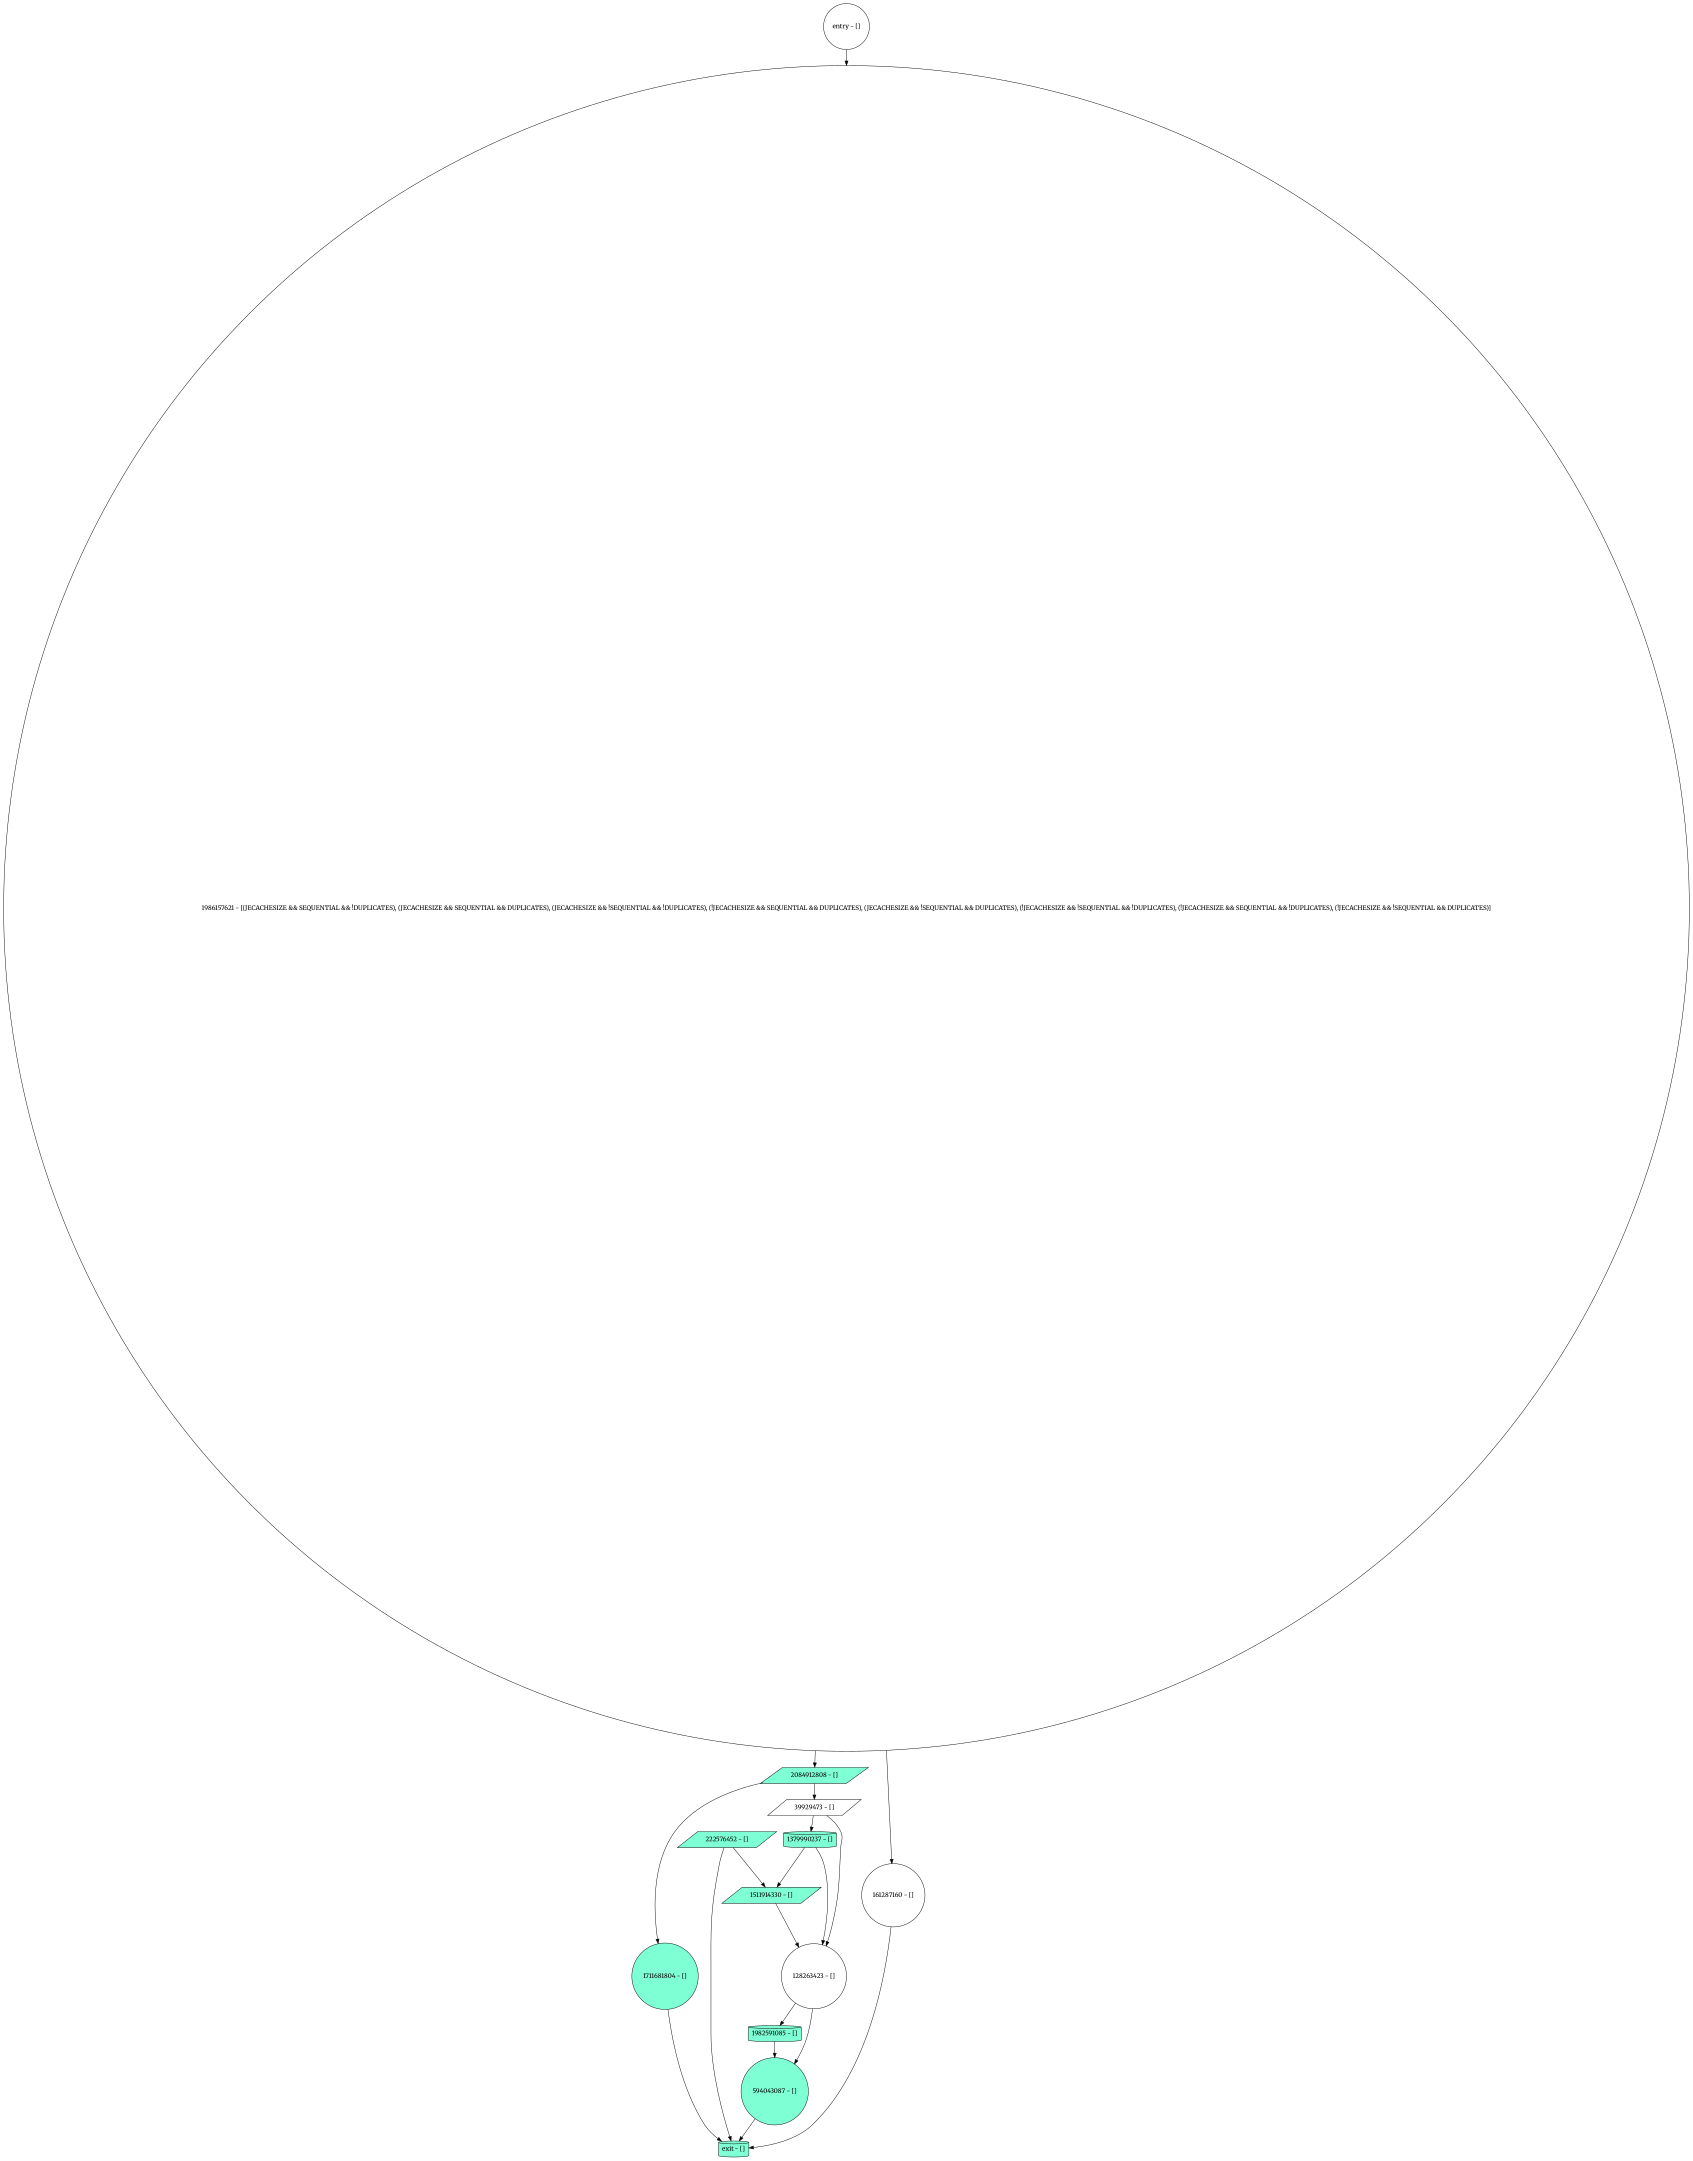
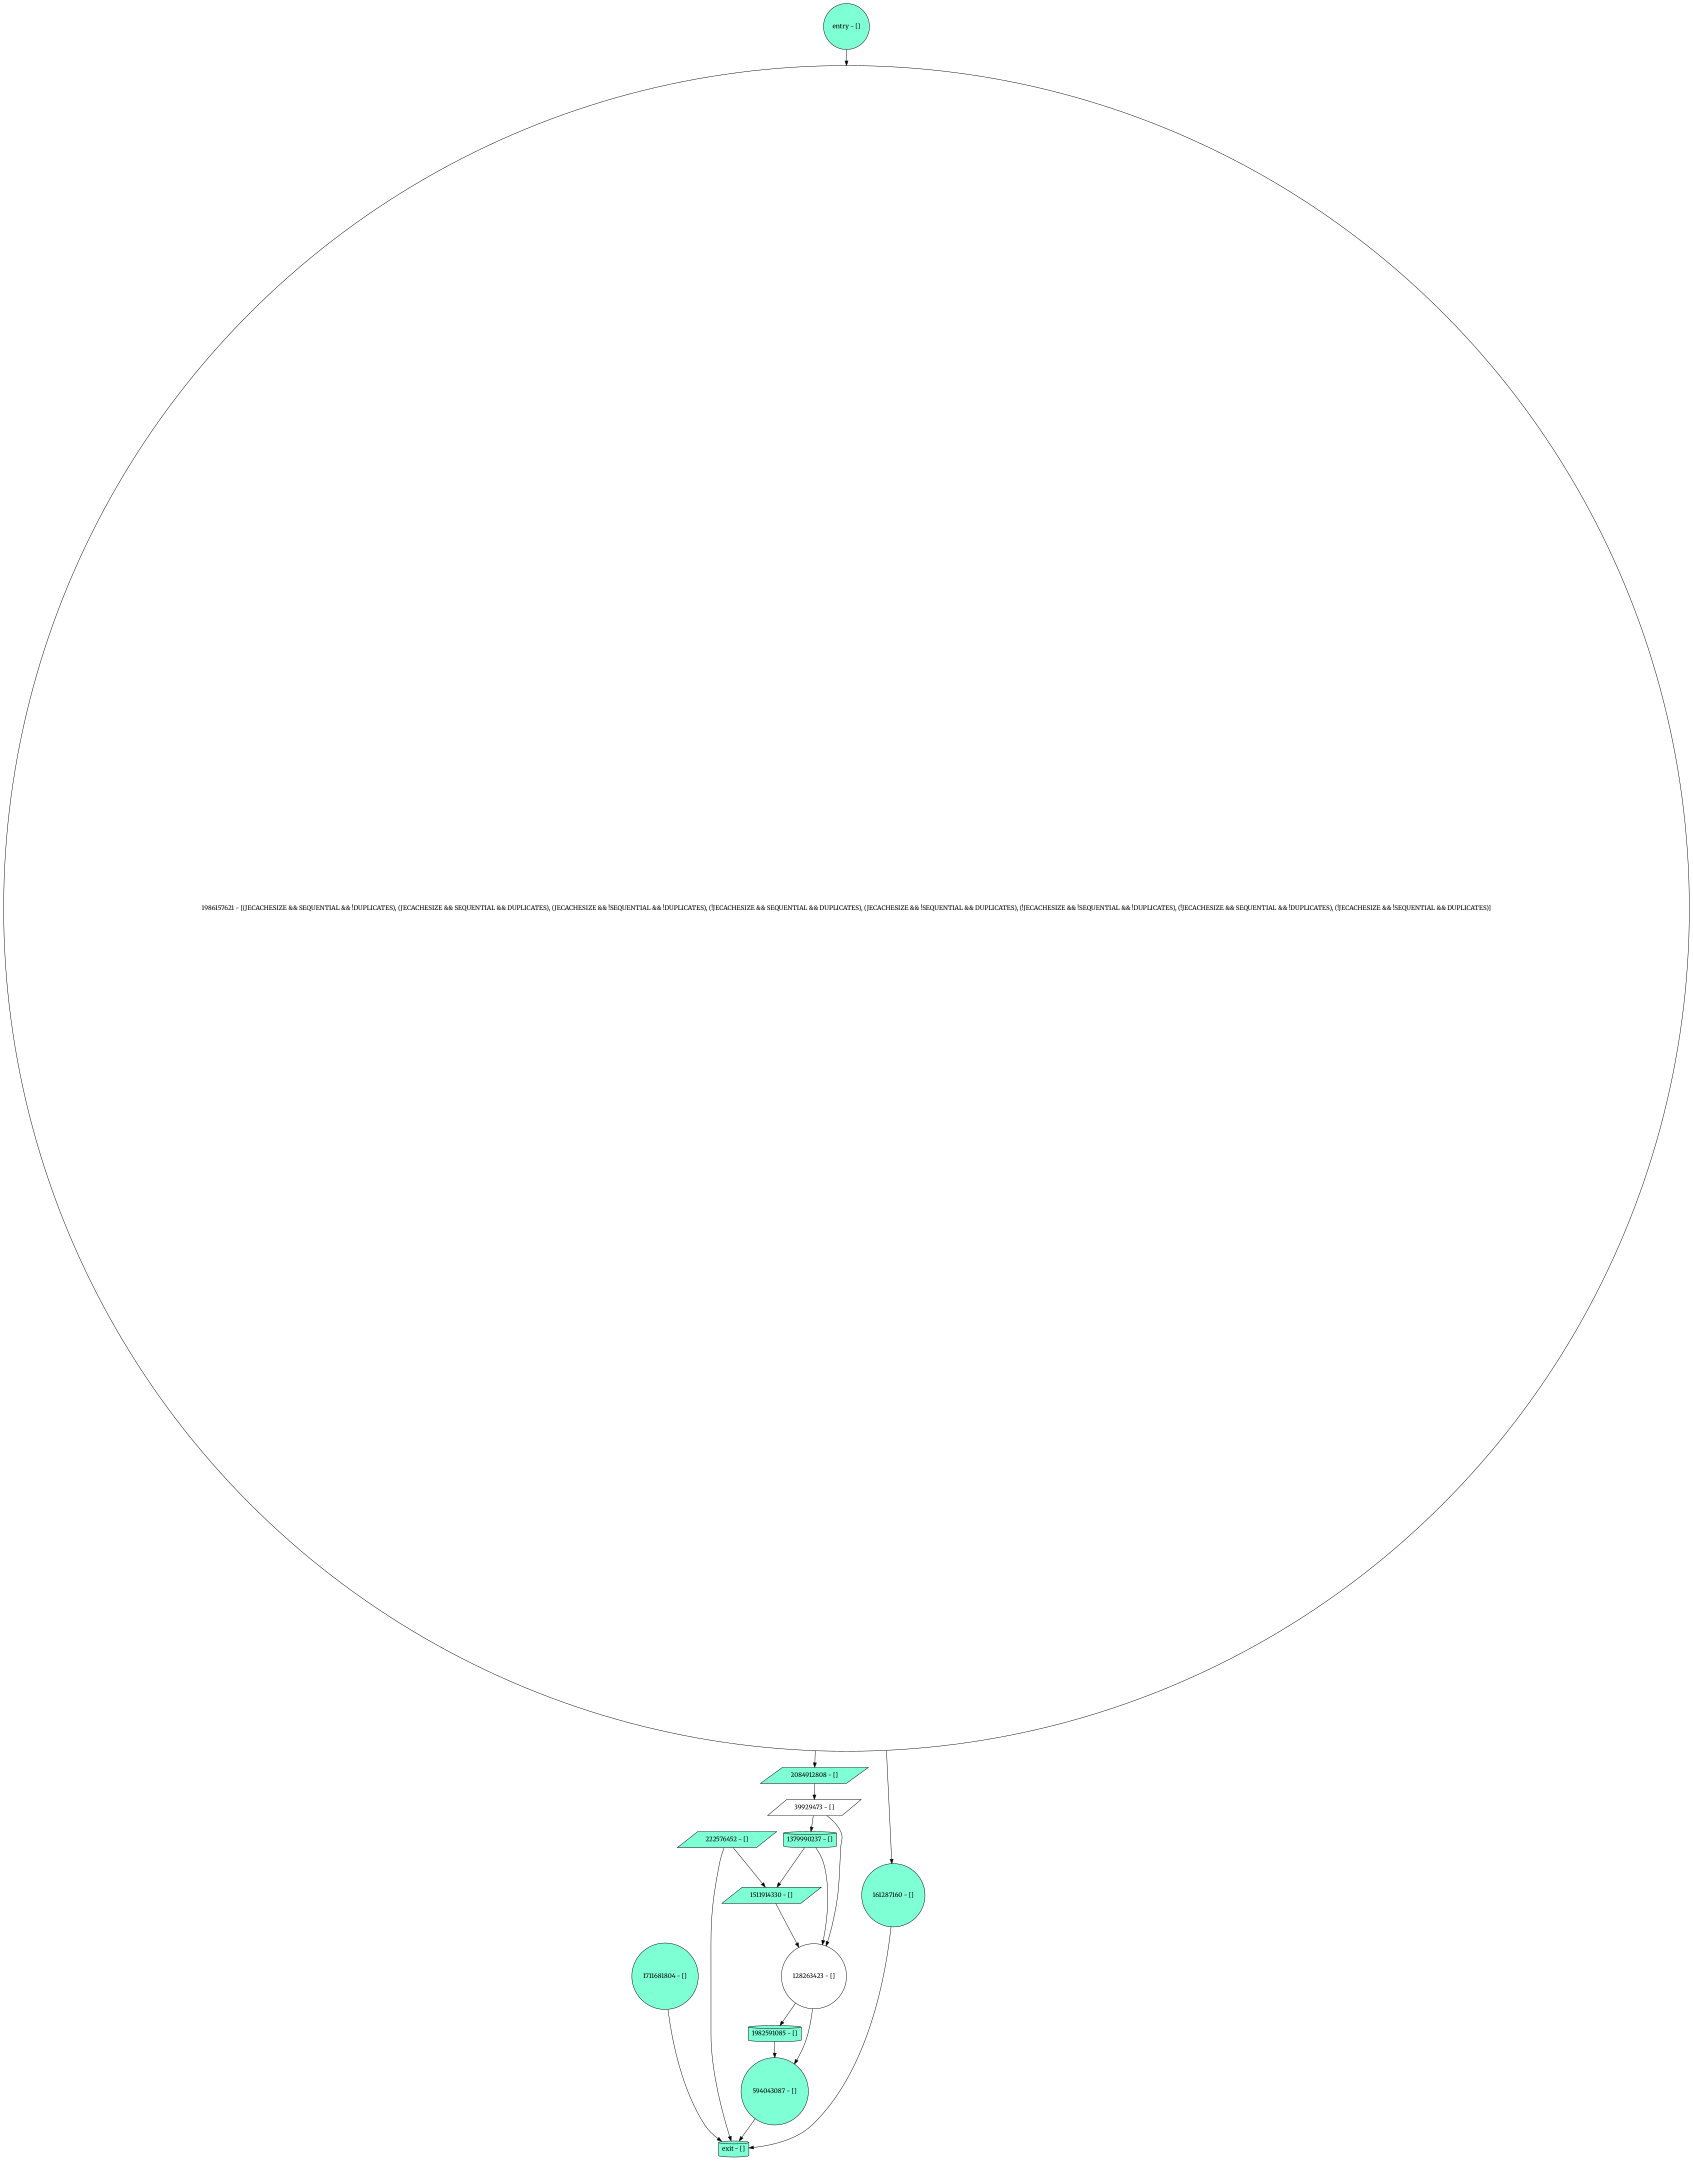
  digraph {
    fontname=Merriweather
    node [fillcolor=aquamarine fontname=Merriweather shape=circle style=filled]
    edge [fontname=Merriweather]
    n1 [label="2084912808 - []" shape=parallelogram]
    n2 [fillcolor=white label="39929473 - []" shape=parallelogram]
    n3 [label="1711681804 - []"]
    n4 [fillcolor=white label="128263423 - []"]
    n5 [label="1379990237 - []" shape=cylinder]
    n6 [label="exit - []" shape=cylinder]
    n7 [label="1982591085 - []" shape=cylinder]
    n8 [label="594043087 - []"]
    n9 [label="1511914330 - []" shape=parallelogram]
    n10 [label="222576452 - []" shape=parallelogram]
-   n11 [fillcolor=white label="161287160 - []"]
-   n12 [fillcolor=white label="entry - []"]
+   n11 [label="161287160 - []"]
+   n12 [label="entry - []"]
    n13 [fillcolor=white label="1986157621 - [(JECACHESIZE && SEQUENTIAL && !DUPLICATES), (JECACHESIZE && SEQUENTIAL && DUPLICATES), (JECACHESIZE && !SEQUENTIAL && !DUPLICATES), (!JECACHESIZE && SEQUENTIAL && DUPLICATES), (JECACHESIZE && !SEQUENTIAL && DUPLICATES), (!JECACHESIZE && !SEQUENTIAL && !DUPLICATES), (!JECACHESIZE && SEQUENTIAL && !DUPLICATES), (!JECACHESIZE && !SEQUENTIAL && DUPLICATES)]"]
    n1 -> n2
-   n1 -> n3
    n2 -> n4
    n2 -> n5
    n3 -> n6
    n4 -> n7
    n4 -> n8
    n5 -> n4
    n5 -> n9
    n7 -> n8
    n8 -> n6
    n9 -> n4
    n10 -> n6
    n10 -> n9
    n11 -> n6
    n12 -> n13
    n13 -> n1
    n13 -> n11
  }
